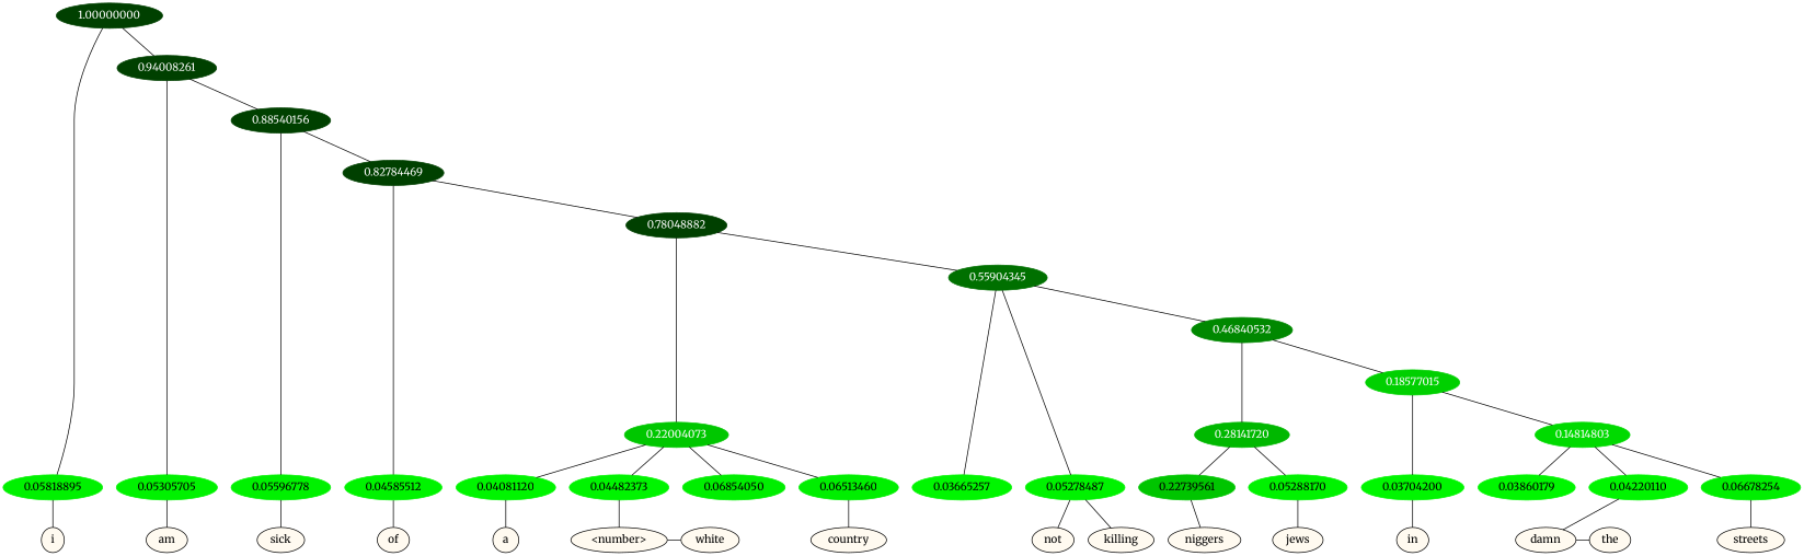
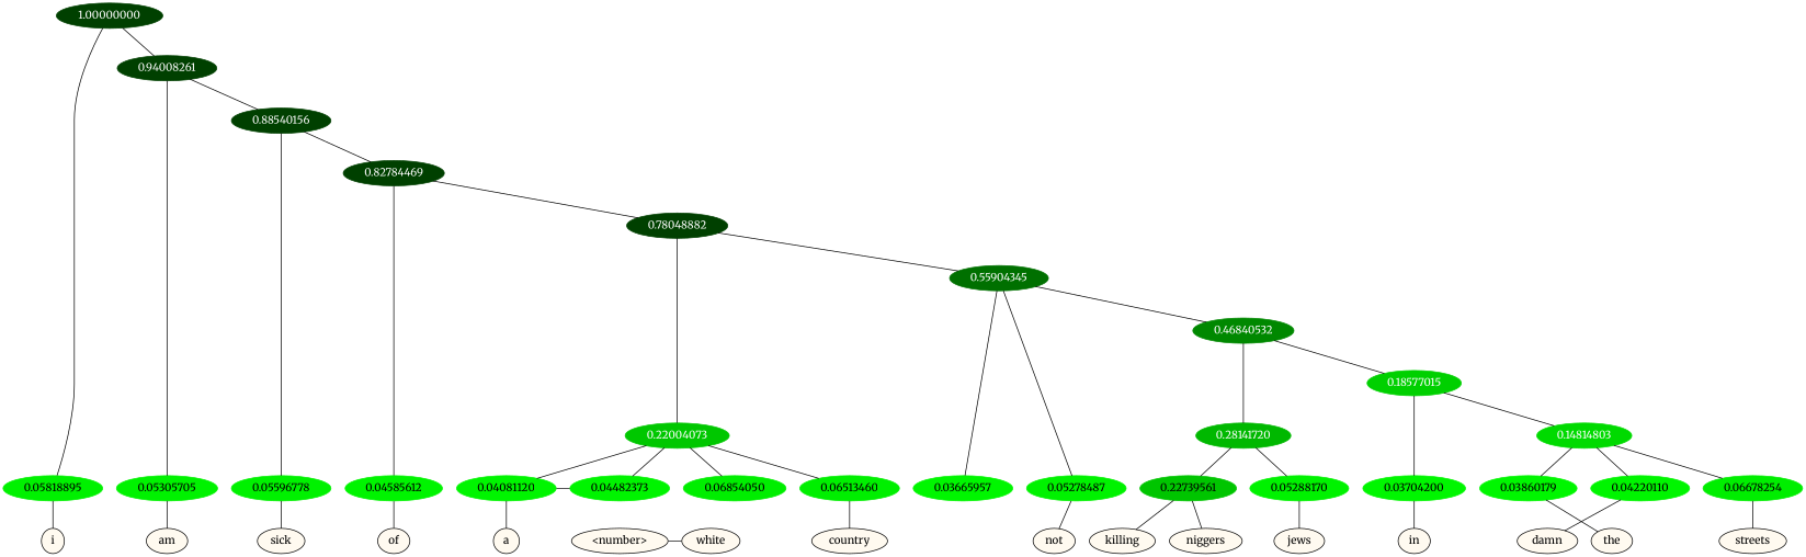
  graph {
    fontname=Merriweather
    node [color=black fontname=Merriweather format=png nodesep=0.001 ordering=out overlap_scaling=0.01 ranksep=0.001 style=filled]
    edge [fontname=Merriweather]
    n1 [fillcolor=floralwhite height=0.15 label=i style="filled,solid" width=0.15]
    n2 [fillcolor=floralwhite height=0.15 label=am style="filled,solid" width=0.15]
    n3 [fillcolor=floralwhite height=0.15 label=sick style="filled,solid" width=0.15]
    n4 [fillcolor=floralwhite height=0.15 label=of style="filled,solid" width=0.15]
    n5 [fillcolor=floralwhite height=0.15 label=a style="filled,solid" width=0.15]
    n6 [fillcolor=floralwhite height=0.15 label="\<number\>" style="filled,solid" width=0.15]
    n7 [fillcolor=floralwhite height=0.15 label=white style="filled,solid" width=0.15]
    n8 [fillcolor=floralwhite height=0.15 label=country style="filled,solid" width=0.15]
    n9 [fillcolor=floralwhite height=0.15 label=not style="filled,solid" width=0.15]
    n10 [fillcolor=floralwhite height=0.15 label=killing style="filled,solid" width=0.15]
    n11 [fillcolor=floralwhite height=0.15 label=niggers style="filled,solid" width=0.15]
    n12 [fillcolor=floralwhite height=0.15 label=jews style="filled,solid" width=0.15]
    n13 [fillcolor=floralwhite height=0.15 label=in style="filled,solid" width=0.15]
    n14 [fillcolor=floralwhite height=0.15 label=the style="filled,solid" width=0.15]
    n15 [fillcolor=floralwhite height=0.15 label=damn style="filled,solid" width=0.15]
    n16 [fillcolor=floralwhite height=0.15 label=streets style="filled,solid" width=0.15]
    n17 [color="0.334 1.000 0.942" fontcolor=black height=0.15 label=0.05818895 width=0.15]
    n18 [color="0.334 1.000 0.947" fontcolor=black height=0.15 label=0.05305705 width=0.15]
    n19 [color="0.334 1.000 0.944" fontcolor=black height=0.15 label=0.05596778 width=0.15]
-   n20 [color="0.334 1.000 0.954" fontcolor=black height=0.15 label=0.04585512 width=0.15]
+   n20 [color="0.334 1.000 0.954" fontcolor=black height=0.15 label=0.04585612 width=0.15]
    n21 [color="0.334 1.000 0.959" fontcolor=black height=0.15 label=0.04081120 width=0.15]
    n22 [color="0.334 1.000 0.955" fontcolor=black height=0.15 label=0.04482373 width=0.15]
    n23 [color="0.334 1.000 0.931" fontcolor=black height=0.15 label=0.06854050 width=0.15]
    n24 [color="0.334 1.000 0.935" fontcolor=black height=0.15 label=0.06513460 width=0.15]
-   n25 [color="0.334 1.000 0.963" fontcolor=black height=0.15 label=0.03665257 width=0.15]
+   n25 [color="0.334 1.000 0.963" fontcolor=black height=0.15 label=0.03665957 width=0.15]
    n26 [color="0.334 1.000 0.947" fontcolor=black height=0.15 label=0.05278487 width=0.15]
    n27 [color="0.334 1.000 0.773" fontcolor=black height=0.15 label=0.22739561 width=0.15]
    n28 [color="0.334 1.000 0.947" fontcolor=black height=0.15 label=0.05288170 width=0.15]
    n29 [color="0.334 1.000 0.963" fontcolor=black height=0.15 label=0.03704200 width=0.15]
    n30 [color="0.334 1.000 0.961" fontcolor=black height=0.15 label=0.03860179 width=0.15]
    n31 [color="0.334 1.000 0.958" fontcolor=black height=0.15 label=0.04220110 width=0.15]
    n32 [color="0.334 1.000 0.933" fontcolor=black height=0.15 label=0.06678254 width=0.15]
    n33 [color="0.334 1.000 0.250" fontcolor=grey99 height=0.15 label=1.00000000 width=0.15]
    n34 [color="0.334 1.000 0.250" fontcolor=grey99 height=0.15 label=0.94008261 width=0.15]
    n35 [color="0.334 1.000 0.250" fontcolor=grey99 height=0.15 label=0.88540156 width=0.15]
    n36 [color="0.334 1.000 0.250" fontcolor=grey99 height=0.15 label=0.82784469 width=0.15]
    n37 [color="0.334 1.000 0.250" fontcolor=grey99 height=0.15 label=0.78048882 width=0.15]
    n38 [color="0.334 1.000 0.780" fontcolor=grey99 height=0.15 label=0.22004073 width=0.15]
    n39 [color="0.334 1.000 0.441" fontcolor=grey99 height=0.15 label=0.55904345 width=0.15]
    n40 [color="0.334 1.000 0.532" fontcolor=grey99 height=0.15 label=0.46840532 width=0.15]
    n41 [color="0.334 1.000 0.719" fontcolor=grey99 height=0.15 label=0.28141720 width=0.15]
    n42 [color="0.334 1.000 0.814" fontcolor=grey99 height=0.15 label=0.18577015 width=0.15]
    n43 [color="0.334 1.000 0.852" fontcolor=grey99 height=0.15 label=0.14814803 width=0.15]
    subgraph sub_1 {
      rank=same
      n1
      n2
      n3
      n4
      n5
      n6
      n7
      n8
      n9
      n10
      n11
      n12
      n13
      n14
      n15
      n16
    }
    subgraph sub_2 {
      rank=same
      n17
      n18
      n19
      n20
      n21
      n22
      n23
      n24
      n25
      n26
      n27
      n28
      n29
      n30
      n31
      n32
    }
    n6 -- n7
    n17 -- n1
    n18 -- n2
    n19 -- n3
    n20 -- n4
    n21 -- n5
-   n22 -- n6
+   n22 -- n21
    n24 -- n8
    n26 -- n9
-   n26 -- n10
+   n27 -- n10
    n27 -- n11
    n28 -- n12
    n29 -- n13
-   n15 -- n14
+   n30 -- n14
    n31 -- n15
    n32 -- n16
    n33 -- n17
    n33 -- n34
    n34 -- n18
    n34 -- n35
    n35 -- n19
    n35 -- n36
    n36 -- n20
    n36 -- n37
    n37 -- n38
    n37 -- n39
    n38 -- n21
    n38 -- n22
    n38 -- n23
    n38 -- n24
    n39 -- n25
    n39 -- n26
    n39 -- n40
    n40 -- n41
    n40 -- n42
    n41 -- n27
    n41 -- n28
    n42 -- n29
    n42 -- n43
    n43 -- n30
    n43 -- n31
    n43 -- n32
  }
